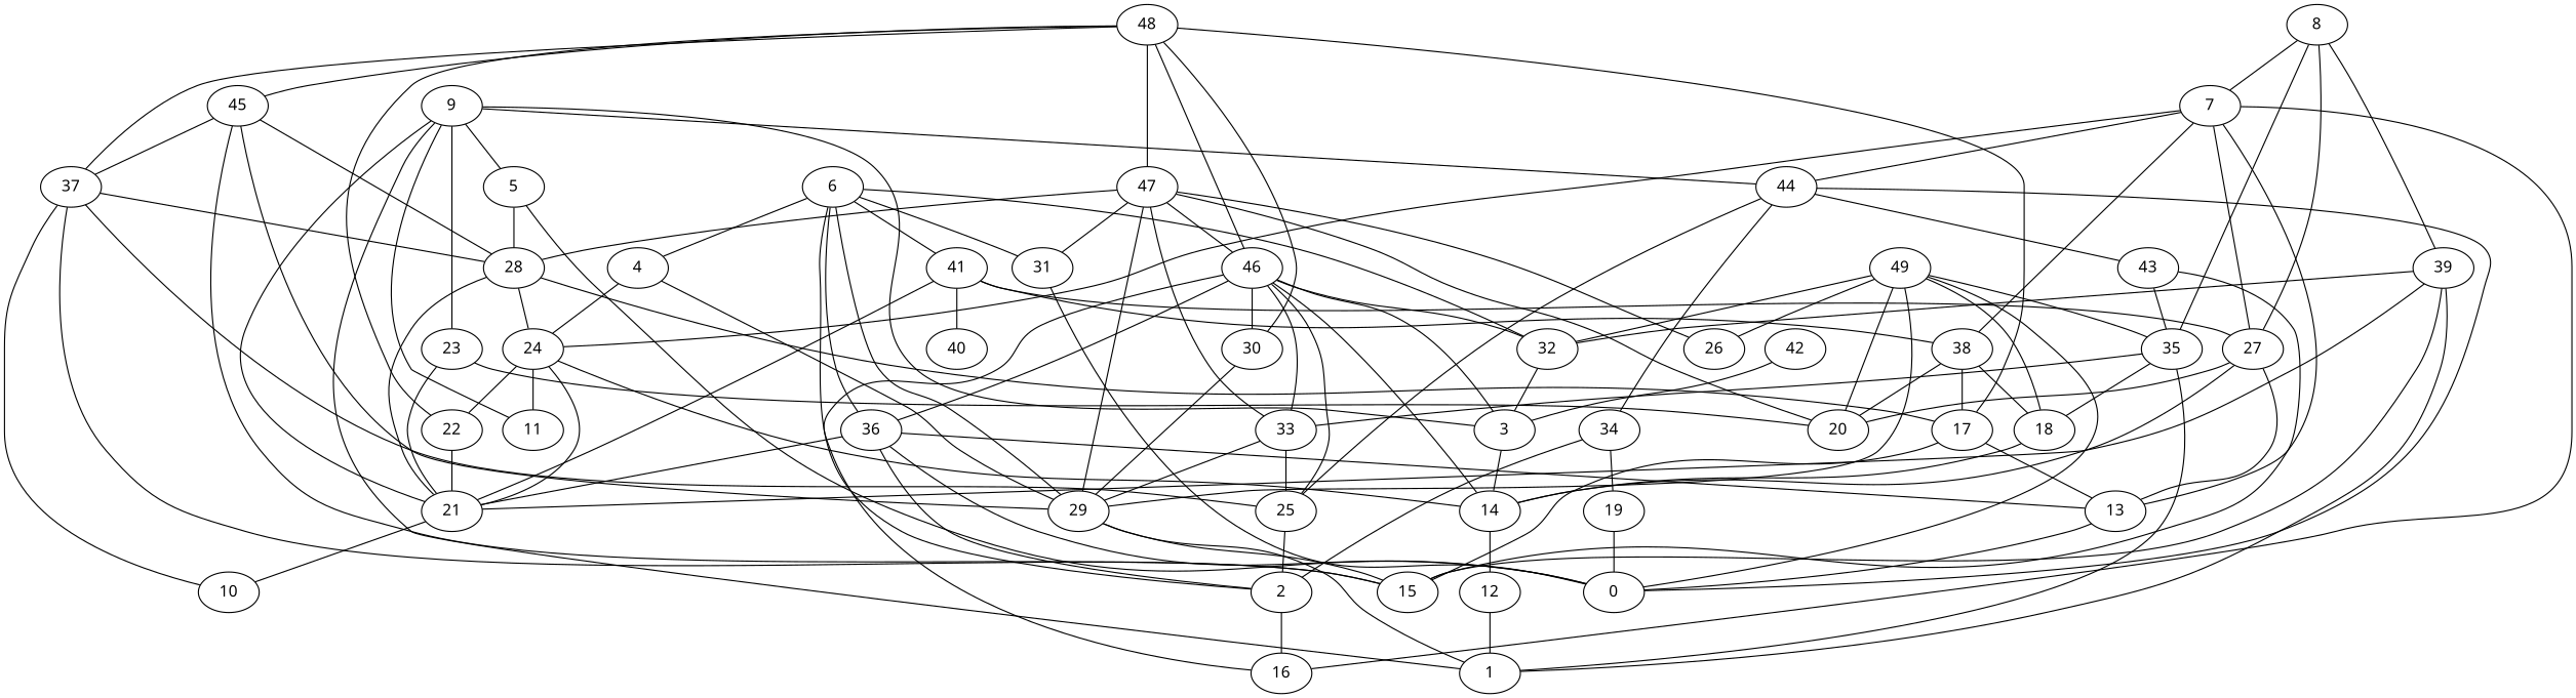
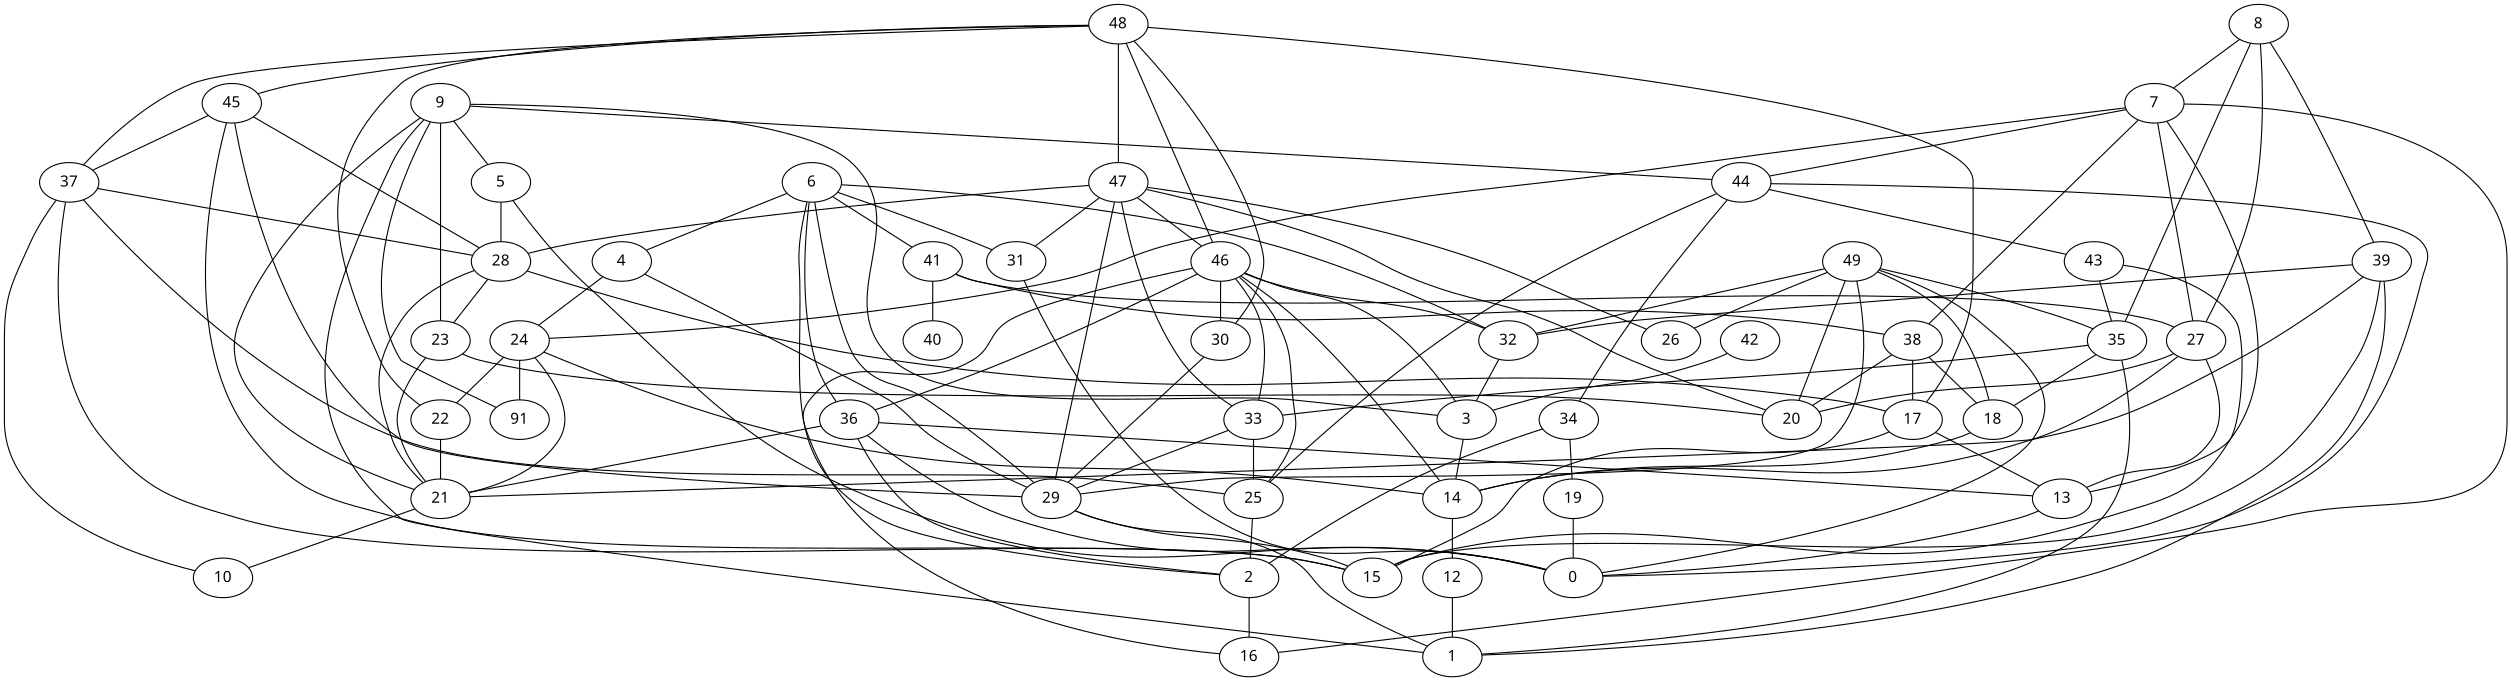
  digraph {
    fontname="Noto Sans"
    node [fontname="Noto Sans"]
    edge [color=black dir=none fontname="Noto Sans"]
    43
    15
    35
    8
    27
    7
    39
    20
    14
    13
    9
    44
    1
    5
    3
    21
-   11
+   11 [label=91]
    23
    25
    0
    34
    48
    37
    46
    47
    22
    45
    30
    17
    28
    10
    24
    38
    16
    19
    18
    32
    12
    2
    36
    33
    26
    29
    31
    42
    49
    6
    41
    4
    40
    subgraph sub_1 {
      43
      15
      35
      8
      27
      7
      39
      20
      14
      13
      9
      44
      1
      5
      3
      21
      11
      23
      25
      0
      34
      48
      37
      46
      47
      22
      45
      30
      17
      28
      10
      24
      38
      16
      19
      18
      32
      12
      2
      36
      33
      26
      29
      31
      42
      49
      6
      41
      4
      40
    }
    43 -> 15
    43 -> 35
    35 -> 1
    35 -> 18
    35 -> 33
    8 -> 35
    8 -> 27
    8 -> 7
    8 -> 39
    27 -> 20
    27 -> 14
    27 -> 13
    7 -> 27
    7 -> 13
    7 -> 44
    7 -> 24
    7 -> 38
    7 -> 16
    39 -> 15
    39 -> 1
    39 -> 21
    39 -> 32
    14 -> 12
    13 -> 0
    9 -> 44
    9 -> 1
    9 -> 5
    9 -> 3
    9 -> 21
    9 -> 11
    9 -> 23
    44 -> 43
    44 -> 25
    44 -> 0
    44 -> 34
    5 -> 0
    5 -> 28
    3 -> 14
    21 -> 10
    23 -> 20
    23 -> 21
    25 -> 2
    34 -> 19
    34 -> 2
    48 -> 37
    48 -> 46
    48 -> 47
    48 -> 22
    48 -> 45
    48 -> 30
    48 -> 17
    37 -> 15
    37 -> 25
    37 -> 28
    37 -> 10
    46 -> 14
    46 -> 3
    46 -> 25
    46 -> 30
    46 -> 16
    46 -> 32
    46 -> 36
    46 -> 33
    47 -> 20
    47 -> 46
    47 -> 28
    47 -> 33
    47 -> 26
    47 -> 29
    47 -> 31
    22 -> 21
    45 -> 15
    45 -> 37
    45 -> 28
    45 -> 29
    30 -> 29
    17 -> 15
    17 -> 13
    28 -> 21
-   28 -> 24
+   28 -> 23
    28 -> 17
    24 -> 14
    24 -> 21
    24 -> 11
    24 -> 22
    38 -> 20
    38 -> 17
    38 -> 18
    19 -> 0
    18 -> 14
    32 -> 3
    12 -> 1
    2 -> 16
    36 -> 13
    36 -> 21
    36 -> 0
    36 -> 2
    33 -> 25
    33 -> 29
    29 -> 15
    29 -> 1
    31 -> 0
    42 -> 3
    49 -> 35
    49 -> 20
    49 -> 0
    49 -> 18
    49 -> 32
    49 -> 26
    49 -> 29
    6 -> 32
    6 -> 2
    6 -> 36
    6 -> 29
    6 -> 31
    6 -> 41
    6 -> 4
    41 -> 27
-   41 -> 21
    41 -> 38
    41 -> 40
    4 -> 24
    4 -> 29
  }
